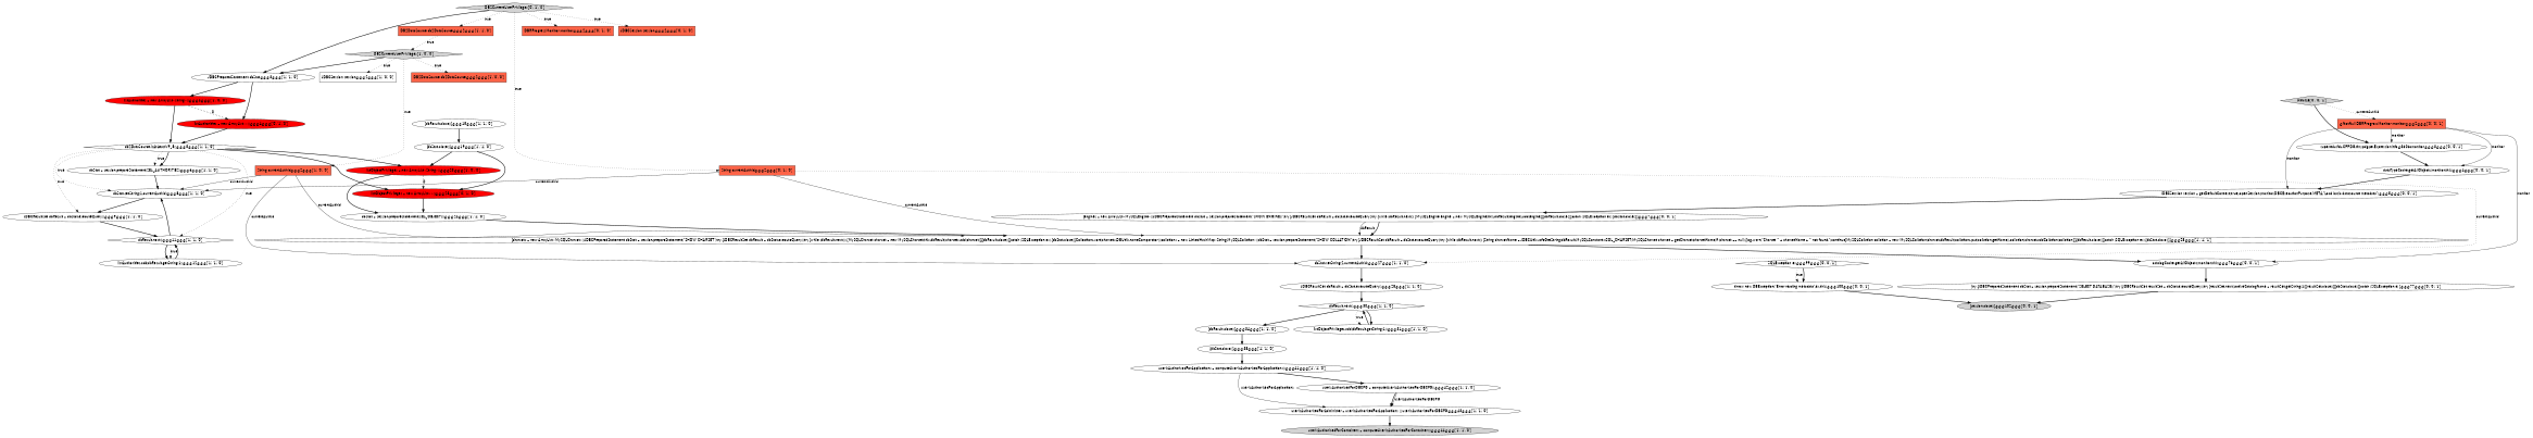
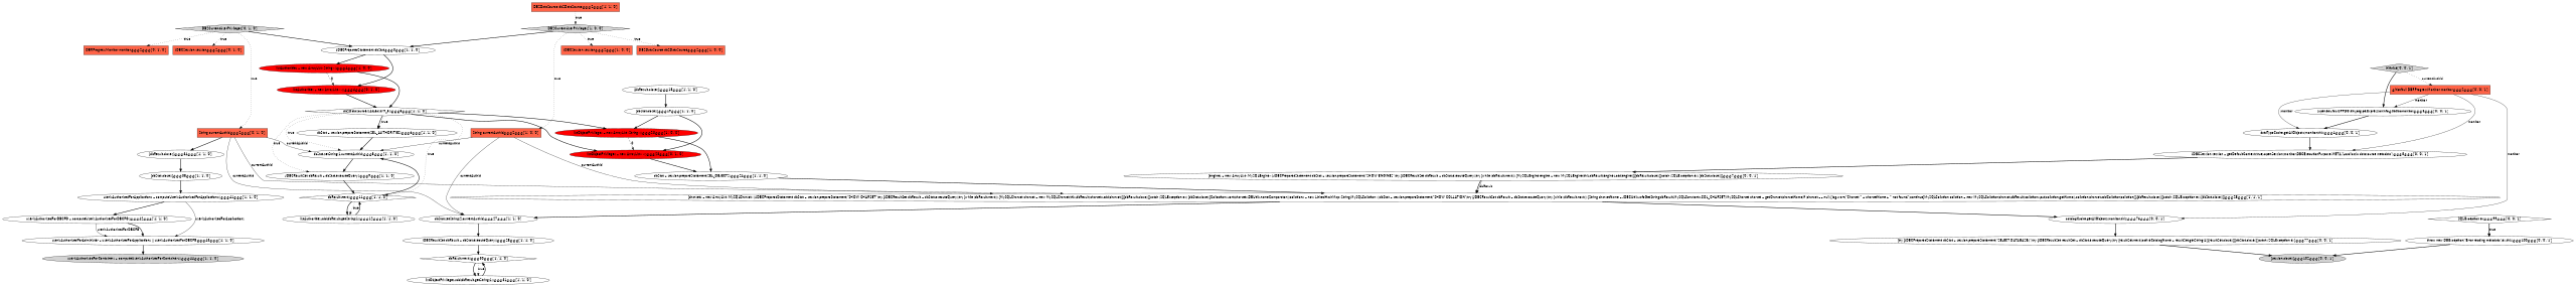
  digraph {
    fontname=Lato
    node [fillcolor=white fontname=Lato shape=ellipse style=filled]
    edge [fontname=Lato style=bold]
    n1 [label="dbStat.setString(1,currentAuthId)@@@8@@@['1', '1', '0']"]
    n2 [label="JDBCResultSet dbResult = dbStat.executeQuery()@@@9@@@['1', '1', '0']"]
    n3 [label="dbResult.next()@@@11@@@['1', '1', '0']" shape=diamond]
    n4 [label="dataTypeCache.getAllObjects(monitor,this)@@@4@@@['0', '0', '1']"]
    n5 [label="JDBCSession session = getDefaultContext(true).openSession(monitor,DBCExecutionPurpose.META,\"Load basic datasource metadata\")@@@5@@@['0', '0', '1']"]
    n6 [label="{engines = new ArrayList<MySQLEngine>()JDBCPreparedStatement dbStat = session.prepareStatement(\"SHOW ENGINES\")try {JDBCResultSet dbResult = dbStat.executeQuery()try {while (dbResult.next()) {MySQLEngine engine = new MySQLEngine(this,dbResult)engines.add(engine)}}{dbResult.close()}}catch (SQLException ex) {dbStat.close()}}@@@7@@@['0', '0', '1']"]
    n7 [fillcolor=tomato label="String currentAuthId@@@2@@@['1', '0', '0']" shape=box]
    n8 [label="{charsets = new ArrayList<MySQLCharset>()JDBCPreparedStatement dbStat = session.prepareStatement(\"SHOW CHARSET\")try {JDBCResultSet dbResult = dbStat.executeQuery()try {while (dbResult.next()) {MySQLCharset charset = new MySQLCharset(this,dbResult)charsets.add(charset)}}{dbResult.close()}}catch (SQLException ex) {dbStat.close()}Collections.sort(charsets,DBUtils.nameComparator())collations = new LinkedHashMap<String,MySQLCollation>()dbStat = session.prepareStatement(\"SHOW COLLATION\")try {JDBCResultSet dbResult = dbStat.executeQuery()try {while (dbResult.next()) {String charsetName = JDBCUtils.safeGetString(dbResult,MySQLConstants.COL_CHARSET)MySQLCharset charset = getCharset(charsetName)if (charset == null) {log.warn(\"Charset '\" + charsetName + \"' not found.\")continue}MySQLCollation collation = new MySQLCollation(charset,dbResult)collations.put(collation.getName(),collation)charset.addCollation(collation)}}{dbResult.close()}}catch (SQLException ex) {dbStat.close()}}@@@28@@@['1', '1', '1']"]
    n9 [label="dbStat.setString(2,currentAuthId)@@@27@@@['1', '1', '0']"]
    n10 [label="catalogCache.getAllObjects(monitor,this)@@@76@@@['0', '0', '1']"]
    n11 [label="JDBCResultSet dbResult = dbStat.executeQuery()@@@28@@@['1', '1', '0']"]
    n12 [label="{try {JDBCPreparedStatement dbStat = session.prepareStatement(\"SELECT DATABASE()\")try {JDBCResultSet resultSet = dbStat.executeQuery()try {resultSet.next()activeCatalogName = resultSet.getString(1)}{resultSet.close()}}{dbStat.close()}}catch (SQLException e) }@@@77@@@['0', '0', '1']"]
    n13 [fillcolor=lightgray label="DB2CurrentUserPrivileges['1', '0', '0']" shape=diamond]
    n14 [label="JDBCPreparedStatement dbStat@@@3@@@['1', '1', '0']"]
-   n15 [label="JDBCSession session@@@2@@@['1', '0', '0']" shape=box]
+   n15 [fillcolor=tomato label="JDBCSession session@@@2@@@['1', '0', '0']" shape=box]
    n16 [fillcolor=tomato label="DB2DataSource db2DataSource@@@2@@@['1', '0', '0']" shape=box]
    n17 [fillcolor=red label="listAuthorities = new ArrayList<String>()@@@4@@@['1', '0', '0']"]
    n18 [fillcolor=red label="listAuthorities = new ArrayList<>()@@@4@@@['0', '1', '0']"]
    n19 [fillcolor=tomato label="DB2DataSource db2DataSource@@@2@@@['1', '1', '0']" shape=box]
    n20 [fillcolor=tomato label="DBRProgressMonitor monitor@@@2@@@['0', '1', '0']" shape=box]
    n21 [label="listAuthorities.add(dbResult.getString(1))@@@12@@@['1', '1', '0']"]
    n22 [fillcolor=lightgray label="initialize['0', '0', '1']" shape=diamond]
    n23 [label="super.edu.fdu.CPPDG.tinypdg.pe.ExpressionInfo@360bcmonitor@@@3@@@['0', '0', '1']"]
    n24 [fillcolor=tomato label="@NotNull DBRProgressMonitor monitor@@@2@@@['0', '0', '1']" shape=box]
    n25 [label="{dbResult.close()}@@@15@@@['1', '1', '0']"]
    n26 [label="{dbStat.close()}@@@19@@@['1', '1', '0']"]
    n27 [fillcolor=red label="listObjectPrivileges = new ArrayList<String>()@@@23@@@['1', '0', '0']"]
    n28 [fillcolor=red label="listObjectPrivileges = new ArrayList<>()@@@23@@@['0', '1', '0']"]
    n29 [label="db2DataSource.isAtLeastV9_5()@@@5@@@['1', '1', '0']" shape=diamond]
    n30 [fillcolor=lightgray label="userIsAuthorisedForContainers = computeUserIsAuthorisedForContainers()@@@44@@@['1', '1', '0']"]
    n31 [label="dbStat = session.prepareStatement(SEL_AUTHORITIES)@@@6@@@['1', '1', '0']"]
    n32 [label="dbResult.next()@@@30@@@['1', '1', '0']" shape=diamond]
    n33 [fillcolor=lightgray label="DB2CurrentUserPrivileges['0', '1', '0']" shape=diamond]
    n34 [fillcolor=tomato label="JDBCSession session@@@2@@@['0', '1', '0']" shape=box]
    n35 [fillcolor=tomato label="String currentAuthId@@@2@@@['0', '1', '0']" shape=box]
    n36 [label="dbStat = session.prepareStatement(SEL_OBJECTS)@@@24@@@['1', '1', '0']"]
    n37 [fillcolor=lightgray label="{session.close()}@@@102@@@['0', '0', '1']"]
    n38 [label="SQLException ex@@@99@@@['0', '0', '1']" shape=diamond]
    n39 [label="throw new DBException(\"Error reading metadata\",ex,this)@@@100@@@['0', '0', '1']"]
    n40 [label="{dbStat.close()}@@@38@@@['1', '1', '0']"]
    n41 [label="userIsAuthorisedForApplications = computeUserIsAuthorisedForApplications()@@@41@@@['1', '1', '0']"]
    n42 [label="userIsAuthorisedForAdminister = userIsAuthorisedForApplications || userIsAuthorisedForDBCFG@@@43@@@['1', '1', '0']"]
    n43 [label="userIsAuthorisedForDBCFG = computeUserIsAuthorisedForDBCFG()@@@42@@@['1', '1', '0']"]
    n44 [label="{dbResult.close()}@@@34@@@['1', '1', '0']"]
    n45 [label="listObjectPrivileges.add(dbResult.getString(1))@@@31@@@['1', '1', '0']"]
    n1 -> n2
    n2 -> n3
    n3 -> n1
    n3 -> n21
    n3 -> n21 [label=true style=dotted]
    n4 -> n5
    n5 -> n6
    n6 -> n8
    n6 -> n8 [label=dbResult style=solid]
    n7 -> n1 [label=currentAuthId style=solid]
    n7 -> n8 [label=currentAuthId style=solid]
    n7 -> n9 [label=currentAuthId style=solid]
    n8 -> n9
    n8 -> n10
    n9 -> n11
    n10 -> n12
    n11 -> n32
    n12 -> n37
    n13 -> n7 [label=true style=dotted]
    n13 -> n14
    n13 -> n15 [label=true style=dotted]
    n13 -> n16 [label=true style=dotted]
    n14 -> n17
    n14 -> n18
    n17 -> n18 [label=0 style=dashed]
    n17 -> n29
    n18 -> n29
    n19 -> n13 [label=true style=dotted]
    n21 -> n3
    n22 -> n23
    n22 -> n24 [label=currentAuthId style=dotted]
    n23 -> n4
    n24 -> n4 [label=monitor style=solid]
    n24 -> n5 [label=monitor style=solid]
    n24 -> n10 [label=monitor style=solid]
    n24 -> n23 [label=monitor style=solid]
    n25 -> n26
    n26 -> n27
    n26 -> n28
    n27 -> n28 [label=0 style=dashed]
    n27 -> n36
    n28 -> n36
    n29 -> n1 [label=true style=dotted]
    n29 -> n2 [label=true style=dotted]
    n29 -> n3 [label=true style=dotted]
    n29 -> n27
    n29 -> n28
    n29 -> n31 [label=true style=dotted]
    n29 -> n31
    n31 -> n1
-   n32 -> n44
+   n35 -> n44
    n32 -> n45
    n32 -> n45 [label=true style=dotted]
    n33 -> n14
-   n33 -> n19 [label=true style=dotted]
    n33 -> n20 [label=true style=dotted]
    n33 -> n34 [label=true style=dotted]
    n33 -> n35 [label=true style=dotted]
    n35 -> n1 [label=currentAuthId style=solid]
    n35 -> n8 [label=currentAuthId style=solid]
-   n35 -> n9 [label=currentAuthId style=dotted]
+   n35 -> n9 [label=currentAuthId style=solid]
    n36 -> n8
    n38 -> n39
    n38 -> n39 [label=true style=dotted]
    n39 -> n37
    n40 -> n41
    n41 -> n42 [label=userIsAuthorisedForApplications style=solid]
    n41 -> n43
    n42 -> n30
    n43 -> n42 [label=userIsAuthorisedForDBCFG style=solid]
    n43 -> n42
    n44 -> n40
    n45 -> n32
  }
